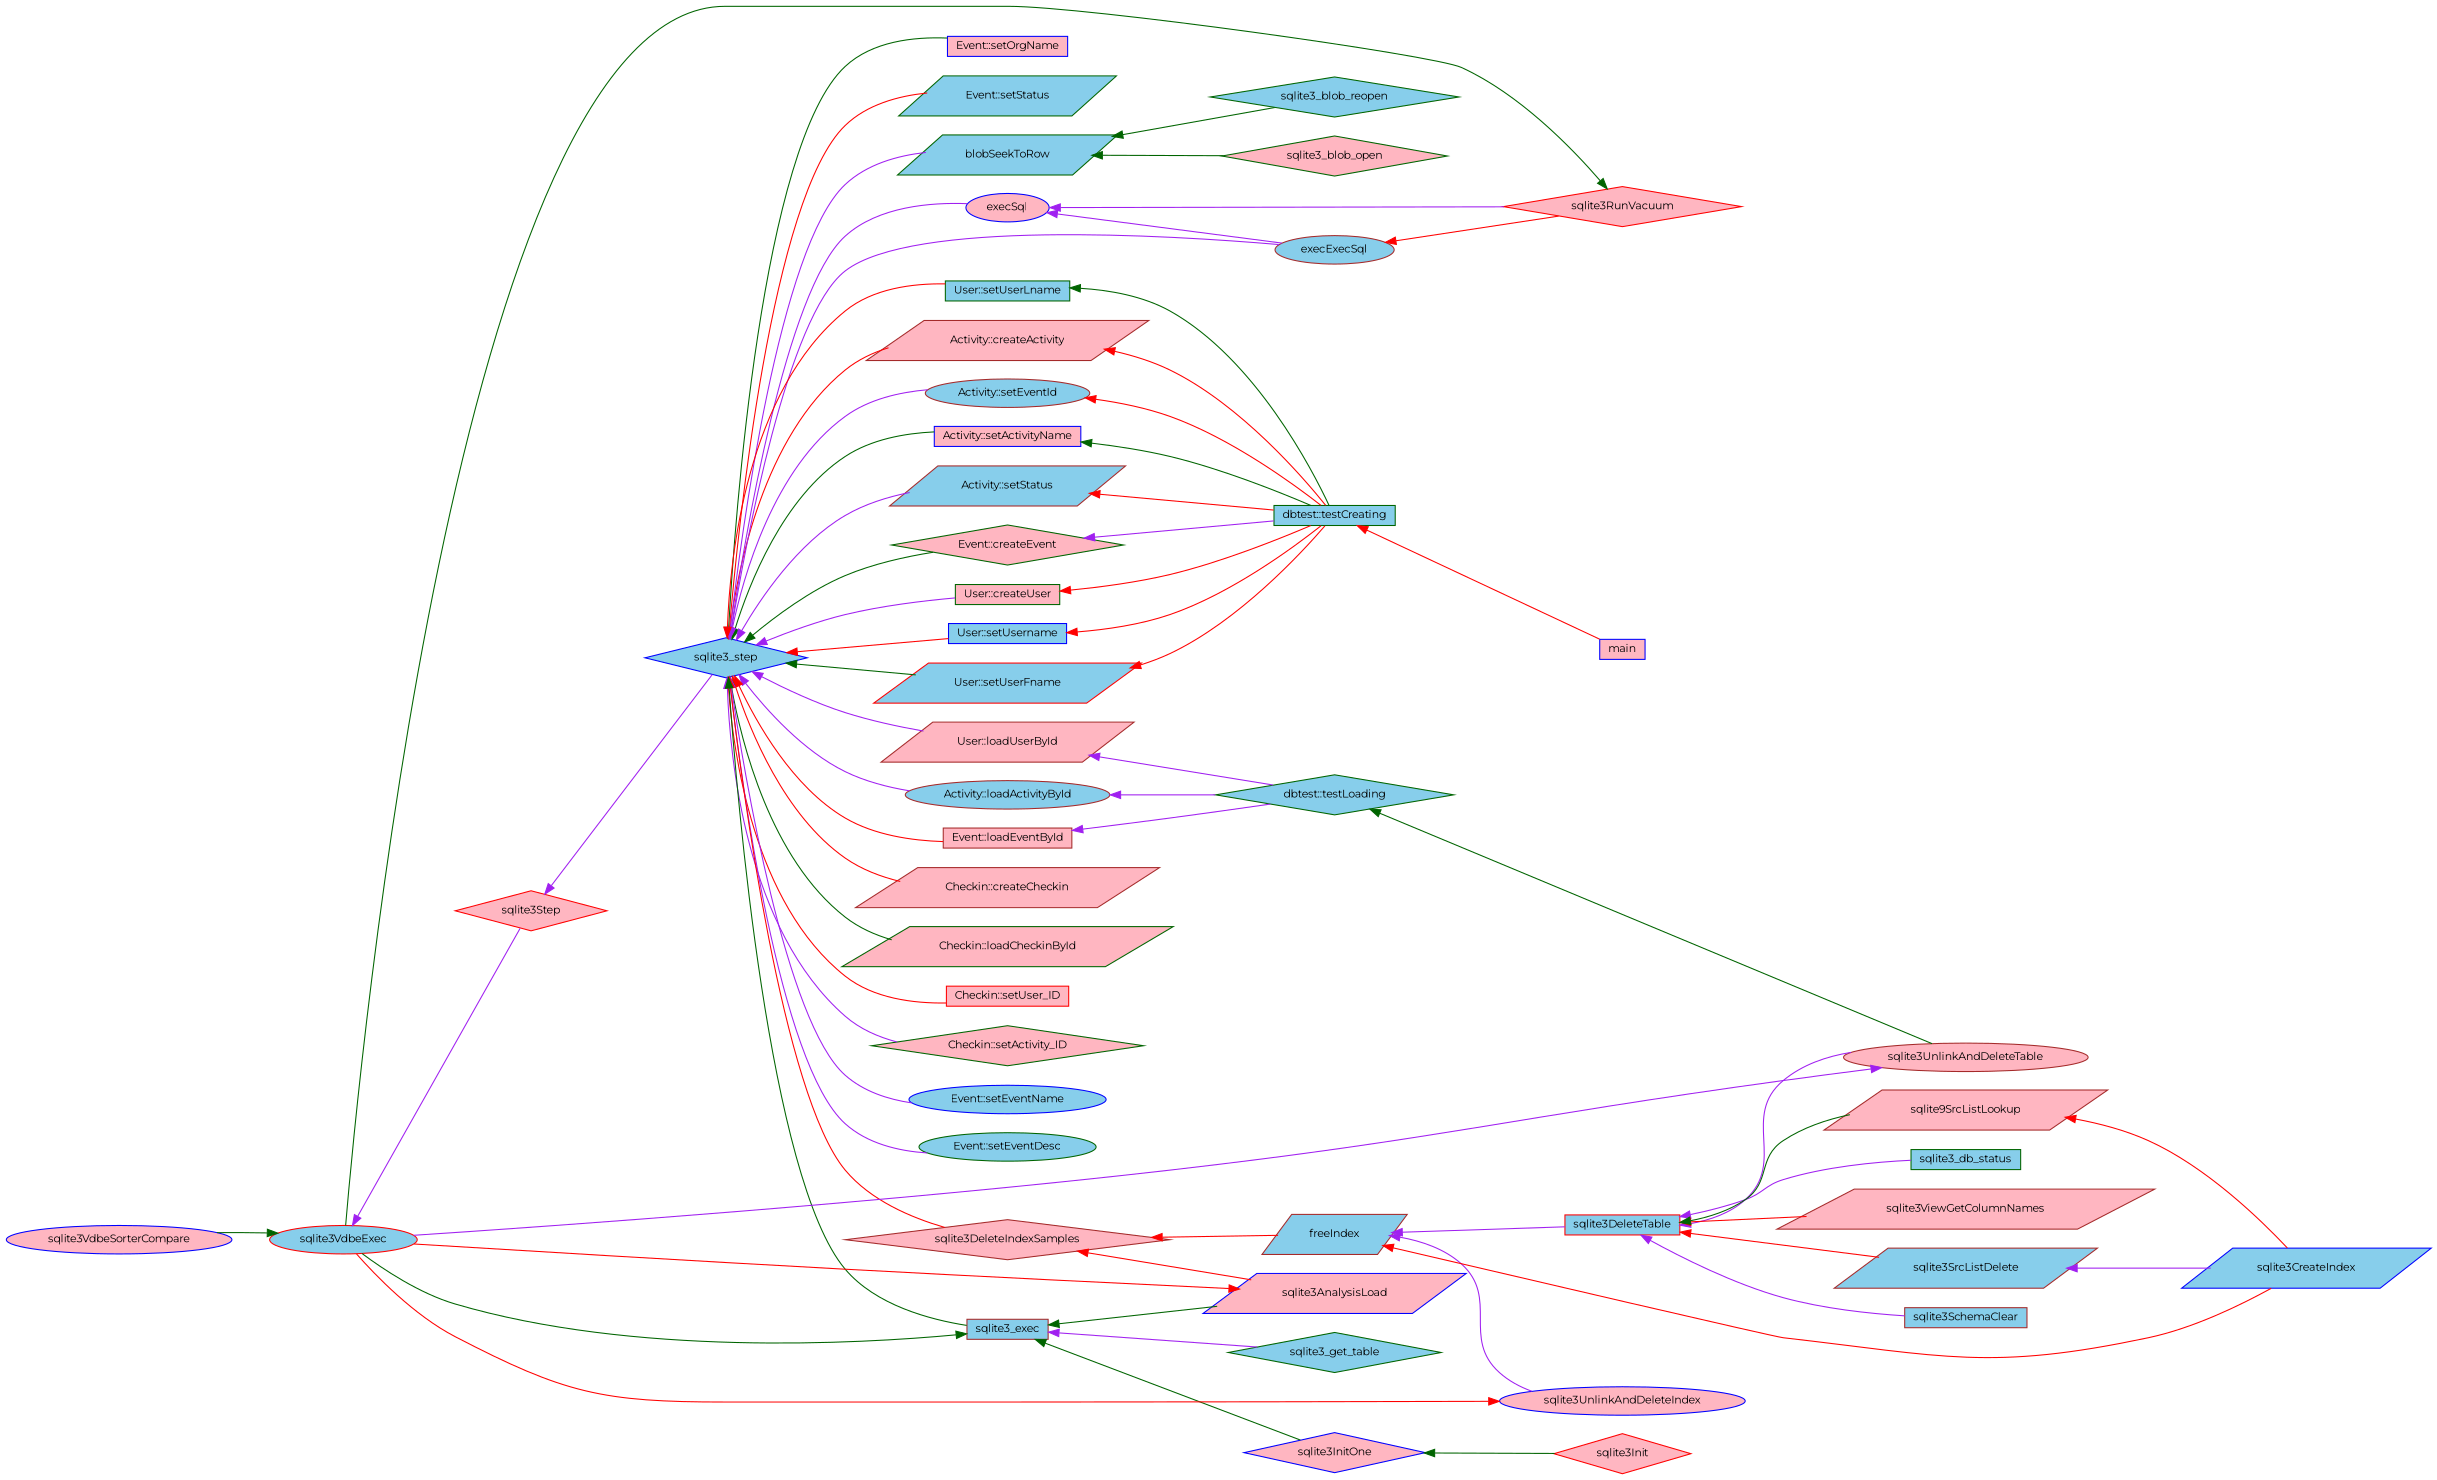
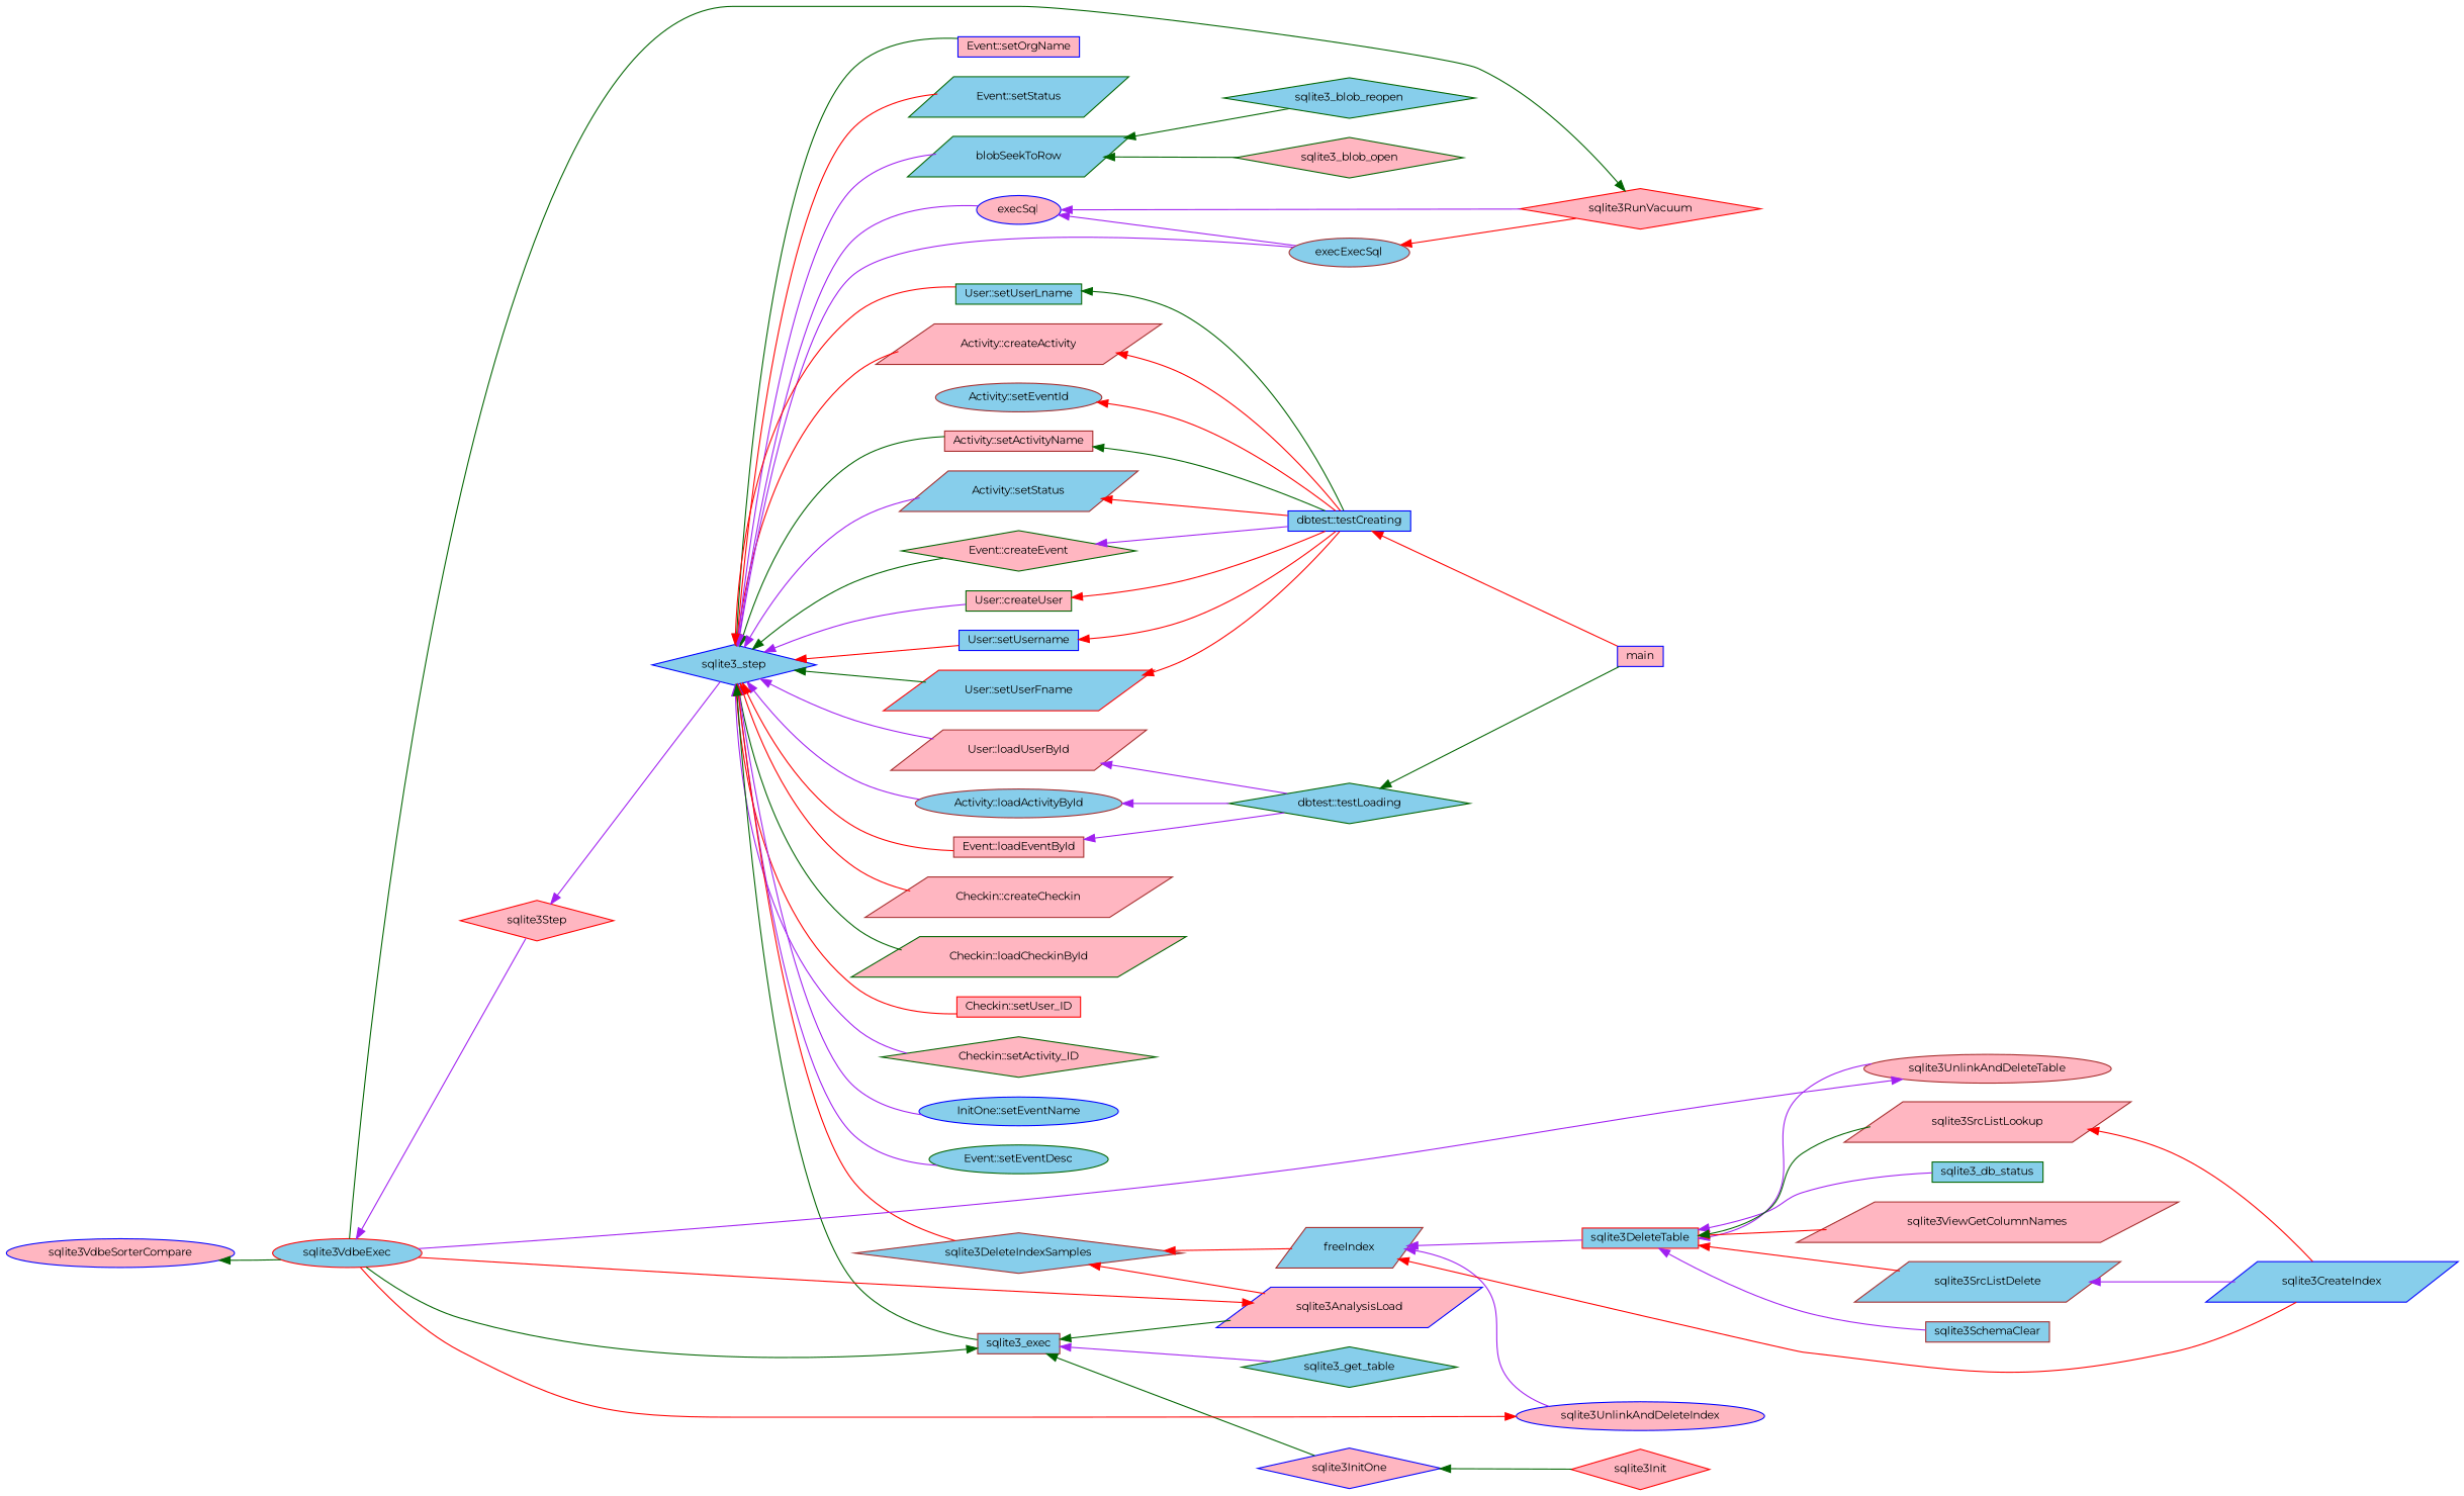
  digraph {
    fontname=Montserrat
    rankdir=LR
    node [color=brown fillcolor=lightpink fontname=Montserrat fontsize=10 shape=parallelogram style=filled]
    edge [color=purple dir=back fontname=Montserrat fontsize=10 labelfontname=FreeSans labelfontsize=10 style=solid]
    n1 [color=blue fontcolor=black height=0.2 label=sqlite3VdbeSorterCompare shape=ellipse width=0.4]
    n2 [color=red fillcolor=skyblue height=0.2 label=sqlite3VdbeExec shape=ellipse width=0.4]
    n3 [color=red height=0.2 label=sqlite3Step shape=diamond width=0.4]
    n4 [color=blue fillcolor=skyblue height=0.2 label=sqlite3_step shape=diamond width=0.4]
    n5 [height=0.2 label="Activity::createActivity" width=0.4]
    n6 [fillcolor=skyblue height=0.2 label="Activity::loadActivityById" shape=ellipse width=0.4]
    n7 [fillcolor=skyblue height=0.2 label="Activity::setEventId" shape=ellipse width=0.4]
-   n8 [color=blue height=0.2 label="Activity::setActivityName" shape=box width=0.4]
+   n8 [height=0.2 label="Activity::setActivityName" shape=box width=0.4]
    n9 [fillcolor=skyblue height=0.2 label="Activity::setStatus" width=0.4]
    n10 [height=0.2 label="Checkin::createCheckin" width=0.4]
    n11 [color=darkgreen height=0.2 label="Checkin::loadCheckinById" width=0.4]
    n12 [color=red height=0.2 label="Checkin::setUser_ID" shape=box width=0.4]
    n13 [color=darkgreen height=0.2 label="Checkin::setActivity_ID" shape=diamond width=0.4]
    n14 [color=darkgreen height=0.2 label="Event::createEvent" shape=diamond width=0.4]
    n15 [height=0.2 label="Event::loadEventById" shape=box width=0.4]
-   n16 [color=blue fillcolor=skyblue height=0.2 label="Event::setEventName" shape=ellipse width=0.4]
+   n16 [color=blue fillcolor=skyblue height=0.2 label="InitOne::setEventName" shape=ellipse width=0.4]
    n17 [color=darkgreen fillcolor=skyblue height=0.2 label="Event::setEventDesc" shape=ellipse width=0.4]
    n18 [color=blue height=0.2 label="Event::setOrgName" shape=box width=0.4]
    n19 [color=darkgreen fillcolor=skyblue height=0.2 label="Event::setStatus" width=0.4]
    n20 [color=darkgreen fillcolor=skyblue height=0.2 label=blobSeekToRow width=0.4]
-   n21 [height=0.2 label=sqlite3DeleteIndexSamples shape=diamond width=0.4]
+   n21 [fillcolor=skyblue height=0.2 label=sqlite3DeleteIndexSamples shape=diamond width=0.4]
    n22 [fillcolor=skyblue height=0.2 label=sqlite3_exec shape=box width=0.4]
    n23 [color=blue height=0.2 label=execSql shape=ellipse width=0.4]
    n24 [fillcolor=skyblue height=0.2 label=execExecSql shape=ellipse width=0.4]
    n25 [color=darkgreen height=0.2 label="User::createUser" shape=box width=0.4]
    n26 [height=0.2 label="User::loadUserById" width=0.4]
    n27 [color=blue fillcolor=skyblue height=0.2 label="User::setUsername" shape=box width=0.4]
    n28 [color=red fillcolor=skyblue height=0.2 label="User::setUserFname" width=0.4]
    n29 [color=darkgreen fillcolor=skyblue height=0.2 label="User::setUserLname" shape=box width=0.4]
-   n30 [color=darkgreen fillcolor=skyblue height=0.2 label="dbtest::testCreating" shape=box width=0.4]
+   n30 [color=blue fillcolor=skyblue height=0.2 label="dbtest::testCreating" shape=box width=0.4]
    n31 [color=darkgreen fillcolor=skyblue height=0.2 label="dbtest::testLoading" shape=diamond width=0.4]
    n32 [color=darkgreen height=0.2 label=sqlite3_blob_open shape=diamond width=0.4]
    n33 [color=darkgreen fillcolor=skyblue height=0.2 label=sqlite3_blob_reopen shape=diamond width=0.4]
    n34 [color=blue height=0.2 label=sqlite3AnalysisLoad width=0.4]
    n35 [fillcolor=skyblue height=0.2 label=freeIndex width=0.4]
    n36 [color=blue height=0.2 label=sqlite3InitOne shape=diamond width=0.4]
    n37 [color=darkgreen fillcolor=skyblue height=0.2 label=sqlite3_get_table shape=diamond width=0.4]
    n38 [color=red height=0.2 label=sqlite3RunVacuum shape=diamond width=0.4]
    n39 [color=blue height=0.2 label=main shape=box width=0.4]
    n40 [color=blue height=0.2 label=sqlite3UnlinkAndDeleteIndex shape=ellipse width=0.4]
    n41 [color=red fillcolor=skyblue height=0.2 label=sqlite3DeleteTable shape=box width=0.4]
    n42 [color=blue fillcolor=skyblue height=0.2 label=sqlite3CreateIndex width=0.4]
    n43 [color=red height=0.2 label=sqlite3Init shape=diamond width=0.4]
    n44 [color=darkgreen fillcolor=skyblue height=0.2 label=sqlite3_db_status shape=box width=0.4]
    n45 [height=0.2 label=sqlite3UnlinkAndDeleteTable shape=ellipse width=0.4]
    n46 [height=0.2 label=sqlite3ViewGetColumnNames width=0.4]
    n47 [fillcolor=skyblue height=0.2 label=sqlite3SrcListDelete width=0.4]
    n48 [fillcolor=skyblue height=0.2 label=sqlite3SchemaClear shape=box width=0.4]
-   n49 [height=0.2 label=sqlite9SrcListLookup width=0.4]
-   n2 -> n1 [color=darkgreen]
+   n49 [height=0.2 label=sqlite3SrcListLookup width=0.4]
+   n1 -> n2 [color=darkgreen]
    n2 -> n3
    n3 -> n4
    n4 -> n5 [color=red]
    n4 -> n6
-   n4 -> n7
    n4 -> n8 [color=darkgreen]
    n4 -> n9
    n4 -> n10 [color=red]
    n4 -> n11 [color=darkgreen]
    n4 -> n12 [color=red]
    n4 -> n13
    n4 -> n14 [color=darkgreen]
    n4 -> n15 [color=red]
    n4 -> n16
    n4 -> n17
    n4 -> n18 [color=darkgreen]
    n4 -> n19 [color=red]
    n4 -> n20
    n4 -> n21 [color=red]
    n4 -> n22 [color=darkgreen]
    n4 -> n23
    n4 -> n24
    n4 -> n25
    n4 -> n26
    n4 -> n27 [color=red]
    n4 -> n28 [color=darkgreen]
    n4 -> n29 [color=red]
    n5 -> n30 [color=red]
    n6 -> n31
    n7 -> n30 [color=red]
    n8 -> n30 [color=darkgreen]
    n9 -> n30 [color=red]
    n14 -> n30
    n15 -> n31
    n20 -> n32 [color=darkgreen]
    n20 -> n33 [color=darkgreen]
    n21 -> n34 [color=red]
    n21 -> n35 [color=red]
    n22 -> n2 [color=darkgreen]
    n22 -> n34 [color=darkgreen]
    n22 -> n36 [color=darkgreen]
    n22 -> n37
    n23 -> n24
    n23 -> n38
    n24 -> n38 [color=red]
    n25 -> n30 [color=red]
    n26 -> n31
    n27 -> n30 [color=red]
    n28 -> n30 [color=red]
    n29 -> n30 [color=darkgreen]
    n30 -> n39 [color=red]
-   n31 -> n45 [color=darkgreen]
+   n31 -> n39 [color=darkgreen]
    n34 -> n2 [color=red]
    n35 -> n40
    n35 -> n41
    n35 -> n42 [color=red]
    n36 -> n43 [color=darkgreen]
    n38 -> n2 [color=darkgreen]
    n40 -> n2 [color=red]
    n41 -> n44
    n41 -> n45
    n41 -> n46 [color=red]
    n41 -> n47 [color=red]
    n41 -> n48
    n41 -> n49 [color=darkgreen]
    n45 -> n2
    n47 -> n42
    n49 -> n42 [color=red]
  }
